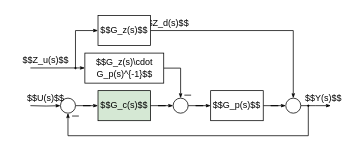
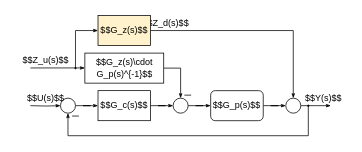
  <mxCell id="0" />
  <mxCell id="1" parent="0" />
- <mxCell id="2" value="$$G_c(s)$$" style="rounded=0;whiteSpace=wrap;html=1;fillColor=#d5e8d4;" parent="1" vertex="1"><mxGeometry x="130" y="120" width="70" height="40" as="geometry" /></mxCell>
+ <mxCell id="2" value="$$G_c(s)$$" style="rounded=0;whiteSpace=wrap;html=1;" parent="1" vertex="1"><mxGeometry x="130" y="120" width="70" height="40" as="geometry" /></mxCell>
  <mxCell id="3" style="edgeStyle=orthogonalEdgeStyle;rounded=0;orthogonalLoop=1;jettySize=auto;html=1;entryX=0;entryY=0.5;entryDx=0;entryDy=0;startSize=4;endArrow=classicThin;endFill=1;endSize=4;" parent="1" source="4" target="8" edge="1"><mxGeometry relative="1" as="geometry" /></mxCell>
- <mxCell id="4" value="$$G_p(s)$$" style="rounded=0;whiteSpace=wrap;html=1;" parent="1" vertex="1"><mxGeometry x="280" y="120" width="70" height="40" as="geometry" /></mxCell>
+ <mxCell id="4" value="$$G_p(s)$$" style="whiteSpace=wrap;html=1;rounded=1;" parent="1" vertex="1"><mxGeometry x="280" y="120" width="70" height="40" as="geometry" /></mxCell>
  <mxCell id="5" style="edgeStyle=orthogonalEdgeStyle;rounded=0;orthogonalLoop=1;jettySize=auto;html=1;entryX=0;entryY=0.5;entryDx=0;entryDy=0;startSize=4;endArrow=classicThin;endFill=1;endSize=4;" parent="1" source="22" target="4" edge="1"><mxGeometry relative="1" as="geometry"><mxPoint x="250" y="140" as="sourcePoint" /></mxGeometry></mxCell>
  <mxCell id="6" style="edgeStyle=orthogonalEdgeStyle;rounded=0;orthogonalLoop=1;jettySize=auto;html=1;startSize=4;endArrow=classicThin;endFill=1;endSize=4;" parent="1" source="8" edge="1"><mxGeometry relative="1" as="geometry"><mxPoint x="440" y="140" as="targetPoint" /></mxGeometry></mxCell>
  <mxCell id="7" style="edgeStyle=orthogonalEdgeStyle;rounded=0;orthogonalLoop=1;jettySize=auto;html=1;startSize=4;endArrow=classicThin;endFill=1;endSize=4;exitX=1;exitY=0.5;exitDx=0;exitDy=0;" parent="1" source="18" target="8" edge="1"><mxGeometry relative="1" as="geometry"><mxPoint x="390" y="100" as="sourcePoint" /></mxGeometry></mxCell>
  <mxCell id="8" value="" style="ellipse;whiteSpace=wrap;html=1;" parent="1" vertex="1"><mxGeometry x="380" y="130" width="20" height="20" as="geometry" /></mxCell>
  <mxCell id="9" style="edgeStyle=orthogonalEdgeStyle;rounded=0;orthogonalLoop=1;jettySize=auto;html=1;entryX=0;entryY=0.5;entryDx=0;entryDy=0;startSize=4;endArrow=classicThin;endFill=1;endSize=4;" parent="1" source="12" target="2" edge="1"><mxGeometry relative="1" as="geometry" /></mxCell>
  <mxCell id="10" style="edgeStyle=orthogonalEdgeStyle;rounded=0;orthogonalLoop=1;jettySize=auto;html=1;startSize=4;endArrow=classicThin;endFill=1;endSize=4;" parent="1" target="12" edge="1"><mxGeometry relative="1" as="geometry"><mxPoint x="410" y="140" as="sourcePoint" /><Array as="points"><mxPoint x="410" y="140" /><mxPoint x="410" y="180" /><mxPoint x="90" y="180" /></Array></mxGeometry></mxCell>
  <mxCell id="11" style="edgeStyle=orthogonalEdgeStyle;rounded=0;orthogonalLoop=1;jettySize=auto;html=1;startSize=4;endArrow=classicThin;endFill=1;endSize=4;" parent="1" target="12" edge="1"><mxGeometry relative="1" as="geometry"><mxPoint x="40" y="140" as="sourcePoint" /></mxGeometry></mxCell>
  <mxCell id="12" value="" style="ellipse;whiteSpace=wrap;html=1;" parent="1" vertex="1"><mxGeometry x="80" y="130" width="20" height="20" as="geometry" /></mxCell>
  <mxCell id="13" value="$$Z_d(s)$$" style="text;html=1;align=center;verticalAlign=middle;resizable=0;points=[];autosize=1;" parent="1" vertex="1"><mxGeometry x="180" y="20" width="80" height="20" as="geometry" /></mxCell>
  <mxCell id="14" value="$$Y(s)$$" style="text;html=1;align=center;verticalAlign=middle;resizable=0;points=[];autosize=1;" parent="1" vertex="1"><mxGeometry x="400" y="120" width="60" height="20" as="geometry" /></mxCell>
  <mxCell id="15" value="$$U(s)$$" style="text;html=1;align=center;verticalAlign=middle;resizable=0;points=[];autosize=1;" parent="1" vertex="1"><mxGeometry x="30" y="120" width="60" height="20" as="geometry" /></mxCell>
  <mxCell id="16" value="" style="ellipse;whiteSpace=wrap;html=1;fillColor=#000000;" parent="1" vertex="1"><mxGeometry x="409" y="139" width="2" height="2" as="geometry" /></mxCell>
  <mxCell id="17" style="edgeStyle=orthogonalEdgeStyle;rounded=0;orthogonalLoop=1;jettySize=auto;html=1;startSize=4;endArrow=classicThin;endFill=1;endSize=4;" parent="1" target="18" edge="1"><mxGeometry relative="1" as="geometry"><mxPoint x="100" y="90" as="sourcePoint" /><Array as="points"><mxPoint x="100" y="90" /><mxPoint x="100" y="40" /></Array></mxGeometry></mxCell>
- <mxCell id="18" value="$$G_z(s)$$" style="rounded=0;whiteSpace=wrap;html=1;" parent="1" vertex="1"><mxGeometry x="130" y="20" width="70" height="40" as="geometry" /></mxCell>
+ <mxCell id="18" value="$$G_z(s)$$" style="rounded=0;whiteSpace=wrap;html=1;fillColor=#fff2cc;" parent="1" vertex="1"><mxGeometry x="130" y="20" width="70" height="40" as="geometry" /></mxCell>
  <mxCell id="19" value="$$Z_u(s)$$" style="text;html=1;align=center;verticalAlign=middle;resizable=0;points=[];autosize=1;" parent="1" vertex="1"><mxGeometry x="20" y="70" width="80" height="20" as="geometry" /></mxCell>
  <mxCell id="20" style="edgeStyle=orthogonalEdgeStyle;rounded=0;orthogonalLoop=1;jettySize=auto;html=1;entryX=0.5;entryY=0;entryDx=0;entryDy=0;endSize=4;startSize=4;endArrow=classicThin;endFill=1;" edge="1" parent="1" source="21" target="22"><mxGeometry relative="1" as="geometry" /></mxCell>
  <mxCell id="21" value="$$G_z(s)\cdot G_p(s)^{-1}$$" style="rounded=0;whiteSpace=wrap;html=1;" vertex="1" parent="1"><mxGeometry x="112.5" y="70" width="105" height="40" as="geometry" /></mxCell>
  <mxCell id="22" value="" style="ellipse;whiteSpace=wrap;html=1;" vertex="1" parent="1"><mxGeometry x="230" y="130" width="20" height="20" as="geometry" /></mxCell>
  <mxCell id="23" style="edgeStyle=orthogonalEdgeStyle;rounded=0;orthogonalLoop=1;jettySize=auto;html=1;entryX=0;entryY=0.5;entryDx=0;entryDy=0;startSize=4;endArrow=classicThin;endFill=1;endSize=4;" edge="1" parent="1" source="2" target="22"><mxGeometry relative="1" as="geometry"><mxPoint x="200" y="140" as="sourcePoint" /><mxPoint x="280" y="140" as="targetPoint" /></mxGeometry></mxCell>
  <mxCell id="24" style="edgeStyle=orthogonalEdgeStyle;rounded=0;orthogonalLoop=1;jettySize=auto;html=1;startSize=4;endArrow=classicThin;endFill=1;endSize=4;" edge="1" parent="1"><mxGeometry relative="1" as="geometry"><mxPoint x="40" y="90" as="sourcePoint" /><mxPoint x="112.5" y="89.76" as="targetPoint" /><Array as="points"><mxPoint x="113" y="90" /></Array></mxGeometry></mxCell>
  <mxCell id="25" value="" style="ellipse;whiteSpace=wrap;html=1;fillColor=#000000;" vertex="1" parent="1"><mxGeometry x="99" y="89" width="2" height="2" as="geometry" /></mxCell>
  <mxCell id="26" value="" style="endArrow=none;html=1;" edge="1" parent="1"><mxGeometry width="50" height="50" relative="1" as="geometry"><mxPoint x="95.5" y="153.81" as="sourcePoint" /><mxPoint x="104.5" y="153.81" as="targetPoint" /></mxGeometry></mxCell>
  <mxCell id="27" value="" style="endArrow=none;html=1;" edge="1" parent="1"><mxGeometry width="50" height="50" relative="1" as="geometry"><mxPoint x="245" y="126" as="sourcePoint" /><mxPoint x="254" y="126" as="targetPoint" /></mxGeometry></mxCell>
